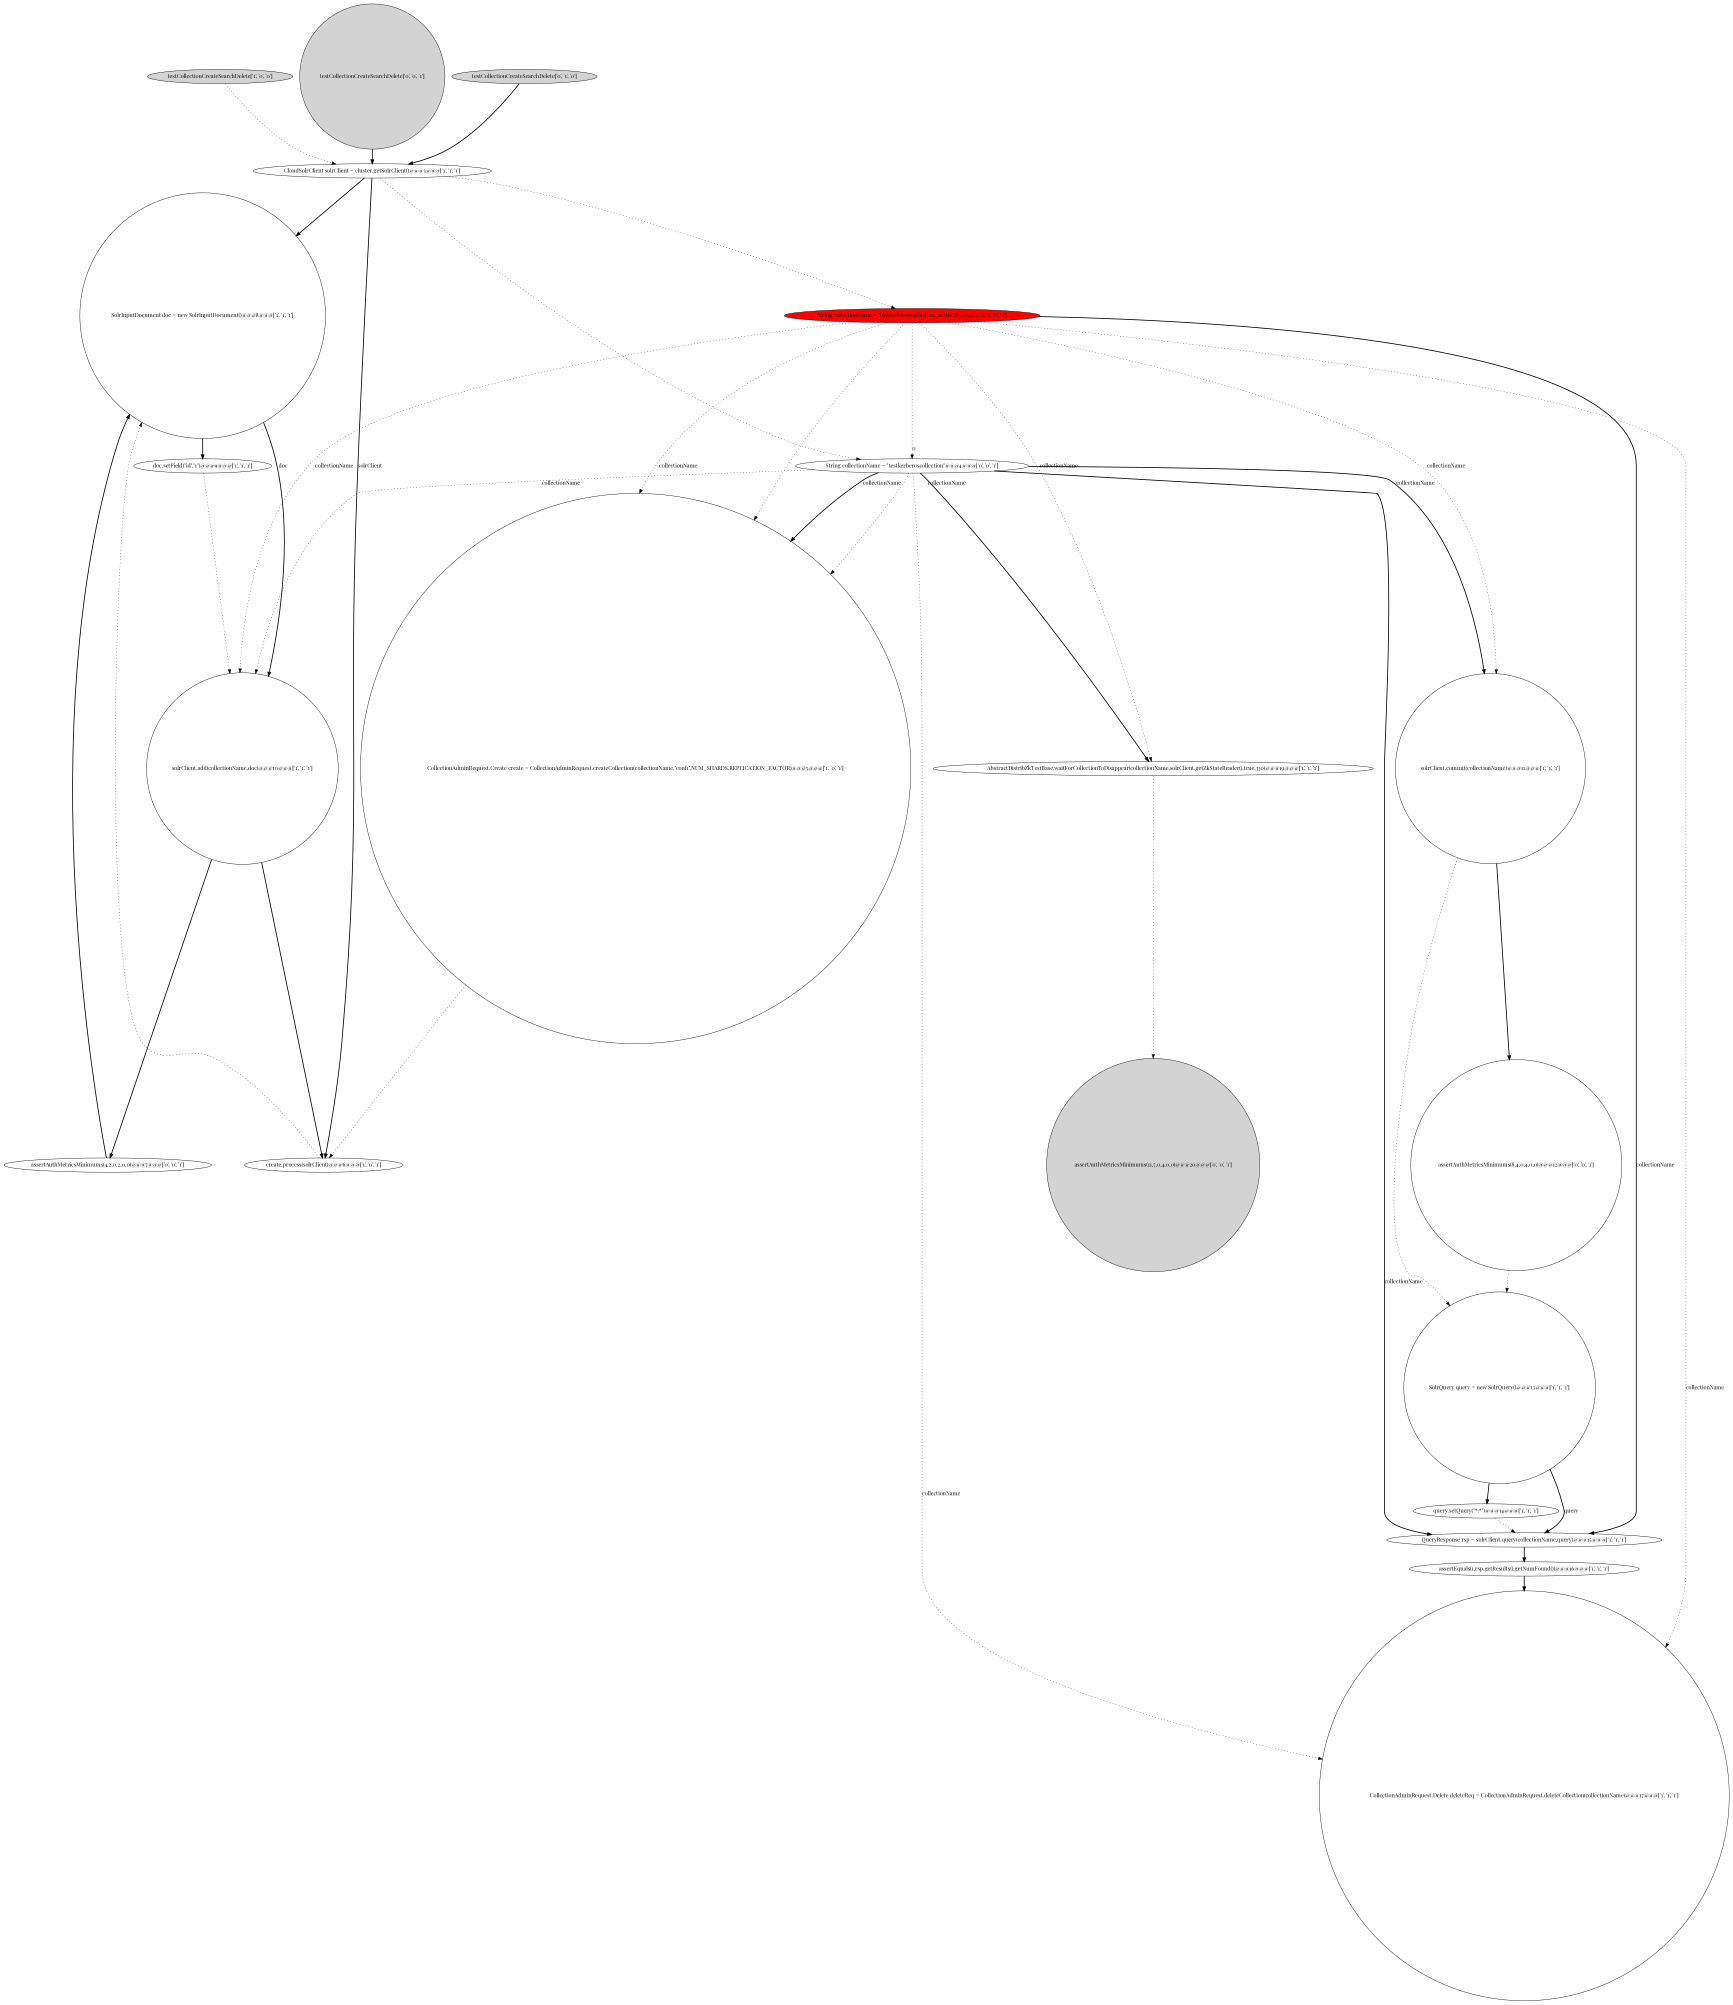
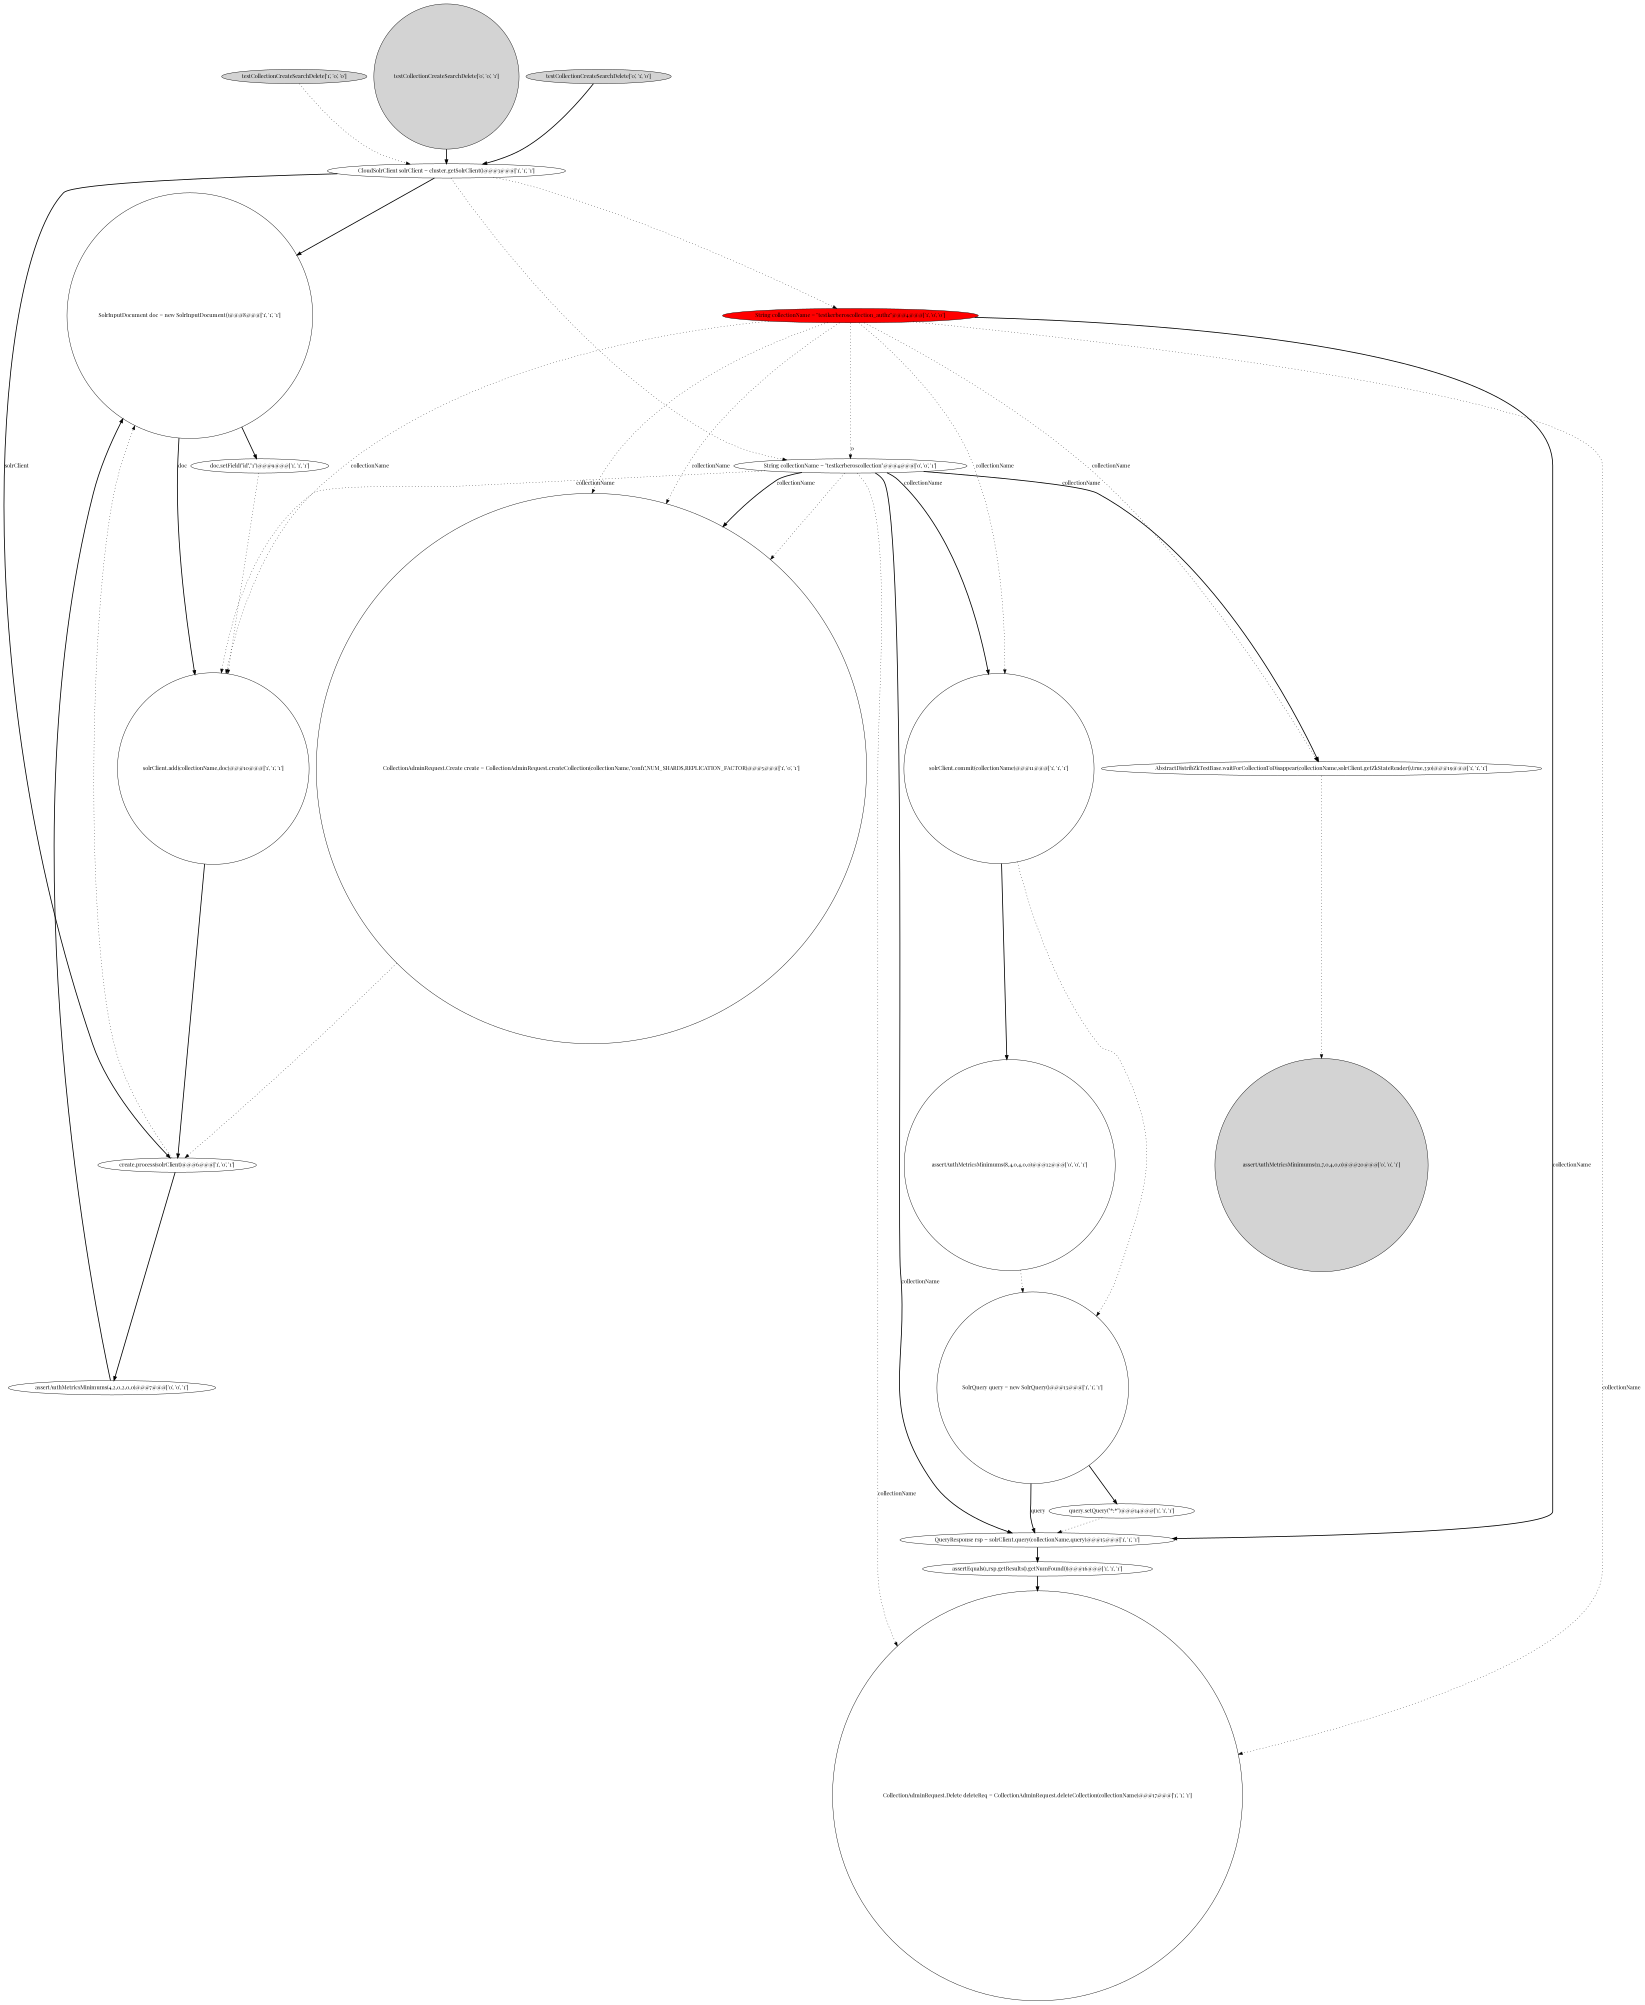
  digraph {
    fontname="Playfair Display"
    node [fillcolor=white fontname="Playfair Display" shape=ellipse style=filled]
    edge [fontname="Playfair Display" style=dotted]
    n1 [label="SolrInputDocument doc = new SolrInputDocument()@@@8@@@['1', '1', '1']" shape=circle]
    n2 [label="doc.setField(\"id\",\"1\")@@@9@@@['1', '1', '1']"]
    n3 [label="solrClient.add(collectionName,doc)@@@10@@@['1', '1', '1']" shape=circle]
    n4 [label="create.process(solrClient)@@@6@@@['1', '0', '1']"]
    n5 [label="assertAuthMetricsMinimums(4,2,0,2,0,0)@@@7@@@['0', '0', '1']"]
    n6 [label="SolrQuery query = new SolrQuery()@@@13@@@['1', '1', '1']" shape=circle]
    n7 [label="query.setQuery(\"*:*\")@@@14@@@['1', '1', '1']"]
    n8 [label="QueryResponse rsp = solrClient.query(collectionName,query)@@@15@@@['1', '1', '1']"]
    n9 [label="assertEquals(1,rsp.getResults().getNumFound())@@@16@@@['1', '1', '1']"]
    n10 [label="assertAuthMetricsMinimums(8,4,0,4,0,0)@@@12@@@['0', '0', '1']" shape=circle]
    n11 [label="CollectionAdminRequest.Create create = CollectionAdminRequest.createCollection(collectionName,\"conf1\",NUM_SHARDS,REPLICATION_FACTOR)@@@5@@@['1', '0', '1']" shape=circle]
    n12 [fillcolor=lightgray label="testCollectionCreateSearchDelete['1', '0', '0']"]
    n13 [label="CloudSolrClient solrClient = cluster.getSolrClient()@@@3@@@['1', '1', '1']"]
    n14 [label="String collectionName = \"testkerberoscollection\"@@@4@@@['0', '0', '1']"]
    n15 [fillcolor=red label="String collectionName = \"testkerberoscollection_authz\"@@@4@@@['1', '0', '0']"]
    n16 [label="AbstractDistribZkTestBase.waitForCollectionToDisappear(collectionName,solrClient.getZkStateReader(),true,330)@@@19@@@['1', '1', '1']"]
    n17 [fillcolor=lightgray label="assertAuthMetricsMinimums(11,7,0,4,0,0)@@@20@@@['0', '0', '1']" shape=circle]
    n18 [label="solrClient.commit(collectionName)@@@11@@@['1', '1', '1']" shape=circle]
    n19 [label="CollectionAdminRequest.Delete deleteReq = CollectionAdminRequest.deleteCollection(collectionName)@@@17@@@['1', '1', '1']" shape=circle]
    n20 [fillcolor=lightgray label="testCollectionCreateSearchDelete['0', '0', '1']" shape=circle]
    n21 [fillcolor=lightgray label="testCollectionCreateSearchDelete['0', '1', '0']"]
    n1 -> n2 [style=bold]
    n1 -> n3 [label=doc style=bold]
    n2 -> n3
    n3 -> n4 [style=bold]
    n4 -> n1
-   n3 -> n5 [style=bold]
+   n4 -> n5 [style=bold]
    n5 -> n1 [style=bold]
    n6 -> n7 [style=bold]
    n6 -> n8 [label=query style=bold]
    n7 -> n8
    n8 -> n9 [style=bold]
    n9 -> n19 [style=bold]
    n10 -> n6
    n11 -> n4
    n12 -> n13
    n13 -> n1 [style=bold]
    n13 -> n4 [label=solrClient style=bold]
    n13 -> n14
    n13 -> n15
    n14 -> n3 [label=collectionName]
    n14 -> n8 [label=collectionName style=bold]
    n14 -> n11 [label=collectionName style=bold]
    n14 -> n11
    n14 -> n16 [label=collectionName style=bold]
    n14 -> n18 [label=collectionName style=bold]
    n14 -> n19 [label=collectionName]
    n15 -> n3 [label=collectionName]
    n15 -> n8 [label=collectionName style=bold]
    n15 -> n11
    n15 -> n11 [label=collectionName]
    n15 -> n14 [label=0]
    n15 -> n16 [label=collectionName]
    n15 -> n18 [label=collectionName]
    n15 -> n19 [label=collectionName]
    n16 -> n17
    n18 -> n6
    n18 -> n10 [style=bold]
    n20 -> n13 [style=bold]
    n21 -> n13 [style=bold]
  }
